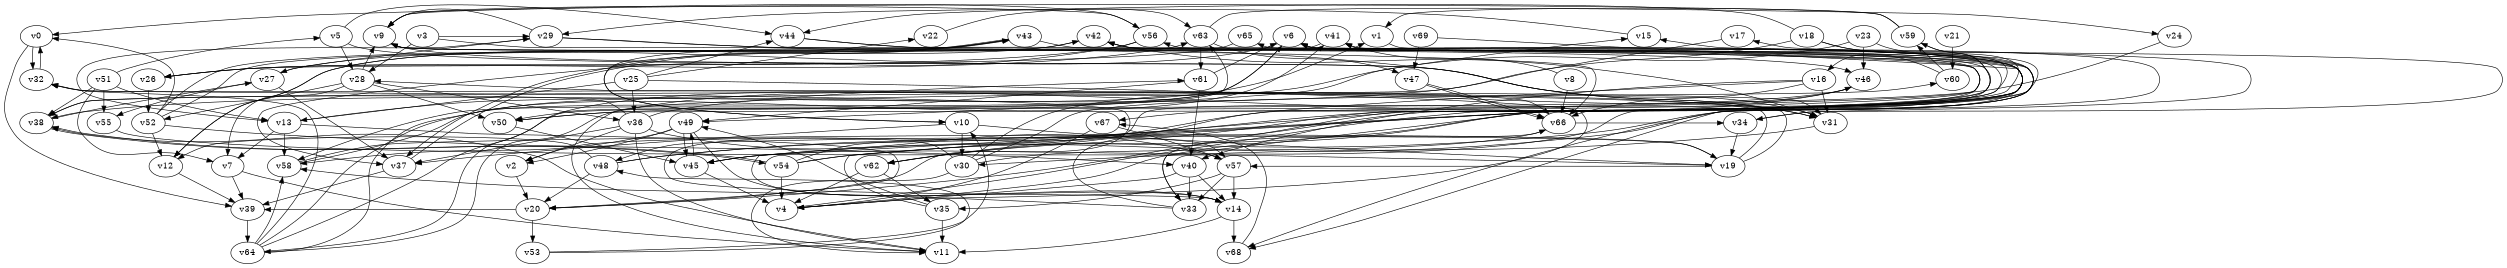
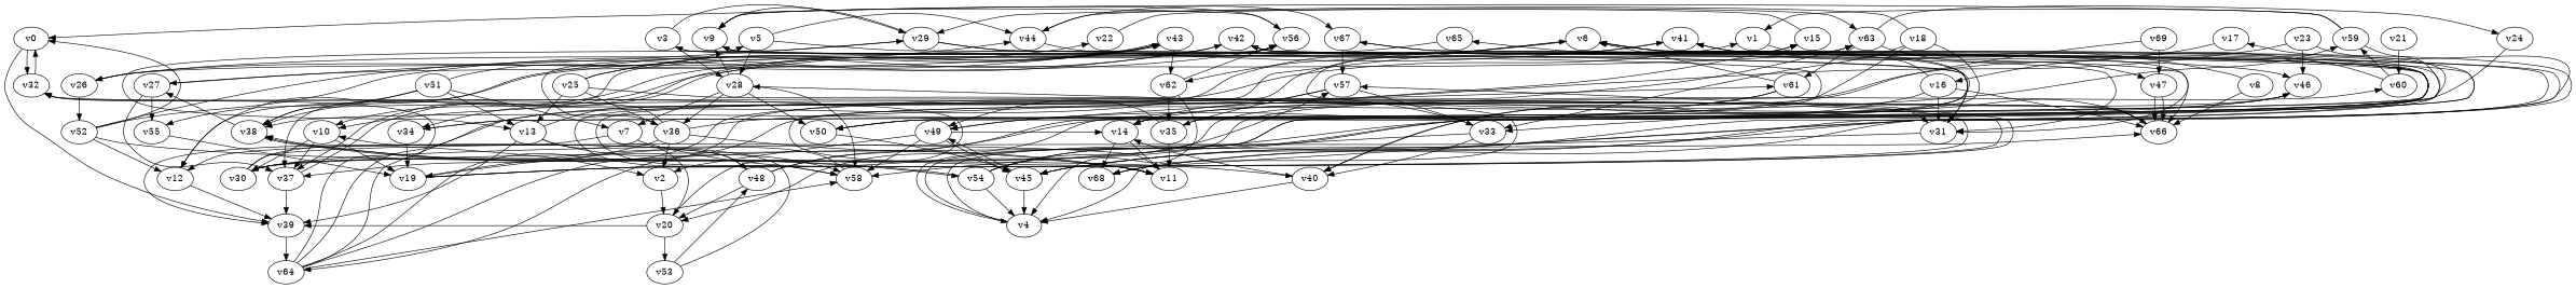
  digraph {
    node [player=0]
    v0
    v32
    v39 [player=1]
    v64
    v68 [player=1]
    v1
    v67 [player=1]
    v2 [player=1]
    v20
    v53 [player=1]
    v3
    v28 [player=1]
    v29 [player=1]
    v9
    v7 [player=1]
    v50 [player=1]
    v36 [player=1]
    v52
    v31 [player=1]
    v66
    v13
    v4 [player=1]
    v17 [player=1]
    v34
    v56
    v11
    v5 [player=1]
    v44
    v30
    v46
    v6
    v12
    v58 [player=1]
    v41 [player=1]
    v19 [player=1]
    v38
    v8 [player=1]
    v10
    v33
    v37
    v26
    v48
    v57 [player=1]
    v60
    v43
    v27 [player=1]
    v54
    v14
    v15
    v16 [player=1]
    v40 [player=1]
    v62
    v35 [player=1]
    v18 [player=1]
    v59
    v65 [player=1]
    v21 [player=1]
    v22 [player=1]
    v63
    v24 [player=1]
    v61
    v47 [player=1]
    v45 [player=1]
    v23
    v49 [player=1]
    v42 [player=1]
    v25 [player=1]
    v55 [player=1]
    v51
    v69
    v0 -> v32
    v0 -> v39 [constraint="time == 1"]
    v32 -> v0 [constraint="time == 2"]
    v39 -> v64
    v64 -> v32 [constraint="time == 9"]
    v64 -> v1 [constraint="time == 13"]
    v64 -> v6 [constraint="time <= 25"]
    v64 -> v58 [constraint="time % 2 == 0"]
    v64 -> v15 [constraint="time >= 14"]
    v64 -> v63 [constraint="time >= 3"]
    v68 -> v67 [constraint="time % 5 == 3"]
    v1 -> v68 [constraint="time == 14"]
    v67 -> v4 [constraint="time <= 17"]
    v67 -> v57
    v2 -> v20
    v20 -> v32 [constraint="time <= 7"]
    v20 -> v39 [constraint="time % 3 == 0"]
    v20 -> v53
    v53 -> v10 [constraint="time == 15"]
    v53 -> v48 [constraint="time == 16"]
    v3 -> v68 [constraint="time % 4 == 2"]
    v3 -> v28
    v3 -> v29 [constraint="time == 10"]
    v28 -> v9 [constraint="time >= 14"]
    v28 -> v7
    v28 -> v50
    v28 -> v36
-   v28 -> v52
+   v28 -> v58
    v29 -> v9 [constraint="time % 6 == 5"]
    v29 -> v31 [constraint="time % 3 == 1"]
    v29 -> v66 [constraint="time == 18"]
    v29 -> v13 [constraint="time == 0"]
    v9 -> v31 [constraint="time <= 12"]
    v9 -> v34 [constraint="time % 2 == 1"]
    v9 -> v56 [constraint="time == 7"]
    v7 -> v39 [constraint="time % 6 == 4"]
    v7 -> v11 [constraint="time == 11"]
    v50 -> v41 [constraint="time >= 13"]
    v50 -> v45 [constraint="time <= 24"]
    v36 -> v2
    v36 -> v11
    v36 -> v38 [constraint="time == 0"]
    v36 -> v37
-   v36 -> v57 [constraint="time == 2"]
+   v36 -> v56 [constraint="time == 2"]
    v36 -> v61 [constraint="time % 2 == 0"]
    v52 -> v0 [constraint="time == 0"]
    v52 -> v12
    v52 -> v43 [constraint="time == 5"]
    v52 -> v40 [constraint="(time % 3 == 0) || (time % 5 == 2)"]
    v52 -> v42 [constraint="(time >= 9) && (time <= 17)"]
    v31 -> v30 [constraint="time == 0"]
    v66 -> v34 [constraint="time % 6 == 0"]
    v66 -> v33 [constraint="time == 8"]
-   v13 -> v7
+   v13 -> v39
    v13 -> v20 [constraint="time == 11"]
    v13 -> v66 [constraint="time <= 10"]
    v13 -> v58
    v4 -> v9 [constraint="time == 4"]
    v4 -> v17 [constraint="time == 11"]
    v17 -> v11 [constraint="time >= 14"]
    v34 -> v6 [constraint="time == 8"]
    v34 -> v19
    v56 -> v0 [constraint="time >= 9"]
    v56 -> v37 [constraint="(time % 4 == 1) || (time % 5 == 1)"]
    v56 -> v26 [constraint="time % 3 == 0"]
    v11 -> v38 [constraint="time <= 17"]
    v5 -> v28
    v5 -> v31 [constraint="time >= 6"]
    v5 -> v44 [constraint="time == 12"]
    v44 -> v67 [constraint="time % 2 == 0"]
    v44 -> v46 [constraint="time >= 4"]
    v30 -> v2 [constraint="time % 2 == 1"]
    v30 -> v66 [constraint="time % 3 == 1"]
    v30 -> v11 [constraint="time % 2 == 0"]
    v30 -> v46 [constraint="time <= 18"]
    v30 -> v60 [constraint="time >= 8"]
    v46 -> v64 [constraint="time == 18"]
    v46 -> v50 [constraint="time % 5 == 1"]
    v6 -> v12 [constraint="time >= 8"]
    v6 -> v58 [constraint="time >= 1"]
    v12 -> v39
    v58 -> v41 [constraint="time % 5 == 4"]
    v58 -> v19 [constraint="time % 5 == 1"]
    v41 -> v10 [constraint="time <= 18"]
    v19 -> v32 [constraint="time % 5 == 1"]
    v19 -> v28 [constraint="time >= 5"]
    v19 -> v48 [constraint="time % 6 == 0"]
    v19 -> v57 [constraint="time >= 11"]
    v38 -> v31 [constraint="time <= 7"]
    v38 -> v27 [constraint="time % 5 == 0"]
    v38 -> v54 [constraint="time % 3 == 1"]
    v8 -> v66
    v8 -> v41 [constraint="time % 5 == 0"]
    v10 -> v30
    v10 -> v19
    v10 -> v37
    v33 -> v58 [constraint="time <= 7"]
    v33 -> v15 [constraint="time % 3 == 2"]
-   v40 -> v33
+   v33 -> v40
    v37 -> v39
    v37 -> v43 [constraint="time == 1"]
    v26 -> v52
    v26 -> v63 [constraint="time == 14"]
    v48 -> v20
    v48 -> v12 [constraint="time == 0"]
    v48 -> v59 [constraint="time == 3"]
    v48 -> v65 [constraint="time == 17"]
    v57 -> v33
    v57 -> v14 [constraint="time % 4 == 3"]
    v57 -> v35
    v60 -> v16 [constraint="time <= 9"]
    v60 -> v59 [constraint="time % 2 == 0"]
    v43 -> v10 [constraint="time % 3 == 0"]
    v43 -> v37 [constraint="time % 2 == 0"]
    v43 -> v27 [constraint="time % 5 == 4"]
    v43 -> v62 [constraint="time <= 7"]
    v27 -> v29 [constraint="time == 0"]
    v27 -> v37
    v27 -> v55
    v54 -> v4
    v54 -> v6 [constraint="(time % 2 == 0) || (time % 3 == 1)"]
    v54 -> v38 [constraint="time == 1"]
    v54 -> v57 [constraint="time == 2"]
    v54 -> v42 [constraint="time >= 4"]
    v14 -> v68
-   v14 -> v9 [constraint="time == 18"]
+   v14 -> v3 [constraint="time == 18"]
    v14 -> v11
    v15 -> v29 [constraint="time % 2 == 1"]
    v16 -> v31
    v16 -> v66
    v16 -> v40 [constraint="time >= 7"]
    v16 -> v62 [constraint="time % 4 == 2"]
    v40 -> v4
    v40 -> v14 [constraint="time == 18"]
    v62 -> v4 [constraint="time % 5 == 1"]
    v62 -> v56 [constraint="(time >= 10) && (time <= 24)"]
    v62 -> v35
    v35 -> v11
    v35 -> v6 [constraint="time >= 15"]
    v35 -> v49 [constraint="time % 4 == 3"]
    v18 -> v20 [constraint="time >= 5"]
    v18 -> v44 [constraint="time <= 16"]
    v18 -> v38 [constraint="time >= 7"]
    v18 -> v33 [constraint="time % 3 == 1"]
    v59 -> v1 [constraint="time <= 12"]
    v59 -> v9 [constraint="time == 1"]
    v59 -> v45 [constraint="time == 0"]
    v65 -> v26 [constraint="time == 2"]
    v21 -> v60
    v22 -> v63 [constraint="time <= 15"]
    v63 -> v24 [constraint="time == 16"]
    v63 -> v61
    v63 -> v47
    v24 -> v50 [constraint="time == 7"]
    v61 -> v6 [constraint="time >= 10"]
    v61 -> v40 [constraint="time % 4 == 1"]
    v61 -> v49 [constraint="time % 2 == 1"]
    v47 -> v66
    v47 -> v66 [constraint="time % 2 == 1"]
    v45 -> v4
    v45 -> v49
    v45 -> v42 [constraint="time >= 7"]
    v23 -> v46
    v23 -> v45 [constraint="time == 3"]
    v23 -> v49 [constraint="time % 4 == 1"]
    v49 -> v2
    v49 -> v58
    v49 -> v14 [constraint="(time >= 8) && (time <= 18)"]
    v49 -> v45
    v42 -> v31 [constraint="time >= 3"]
    v42 -> v12 [constraint="time >= 12"]
    v25 -> v36
    v25 -> v13
    v25 -> v4 [constraint="time == 3"]
    v25 -> v44 [constraint="time >= 7"]
    v25 -> v22 [constraint="(time >= 3) && (time <= 19)"]
    v55 -> v19 [constraint="time >= 3"]
    v51 -> v7
    v51 -> v13
    v51 -> v5 [constraint="(time >= 10) && (time <= 21)"]
    v51 -> v38
    v51 -> v55
    v69 -> v14 [constraint="time >= 4"]
    v69 -> v47
  }
